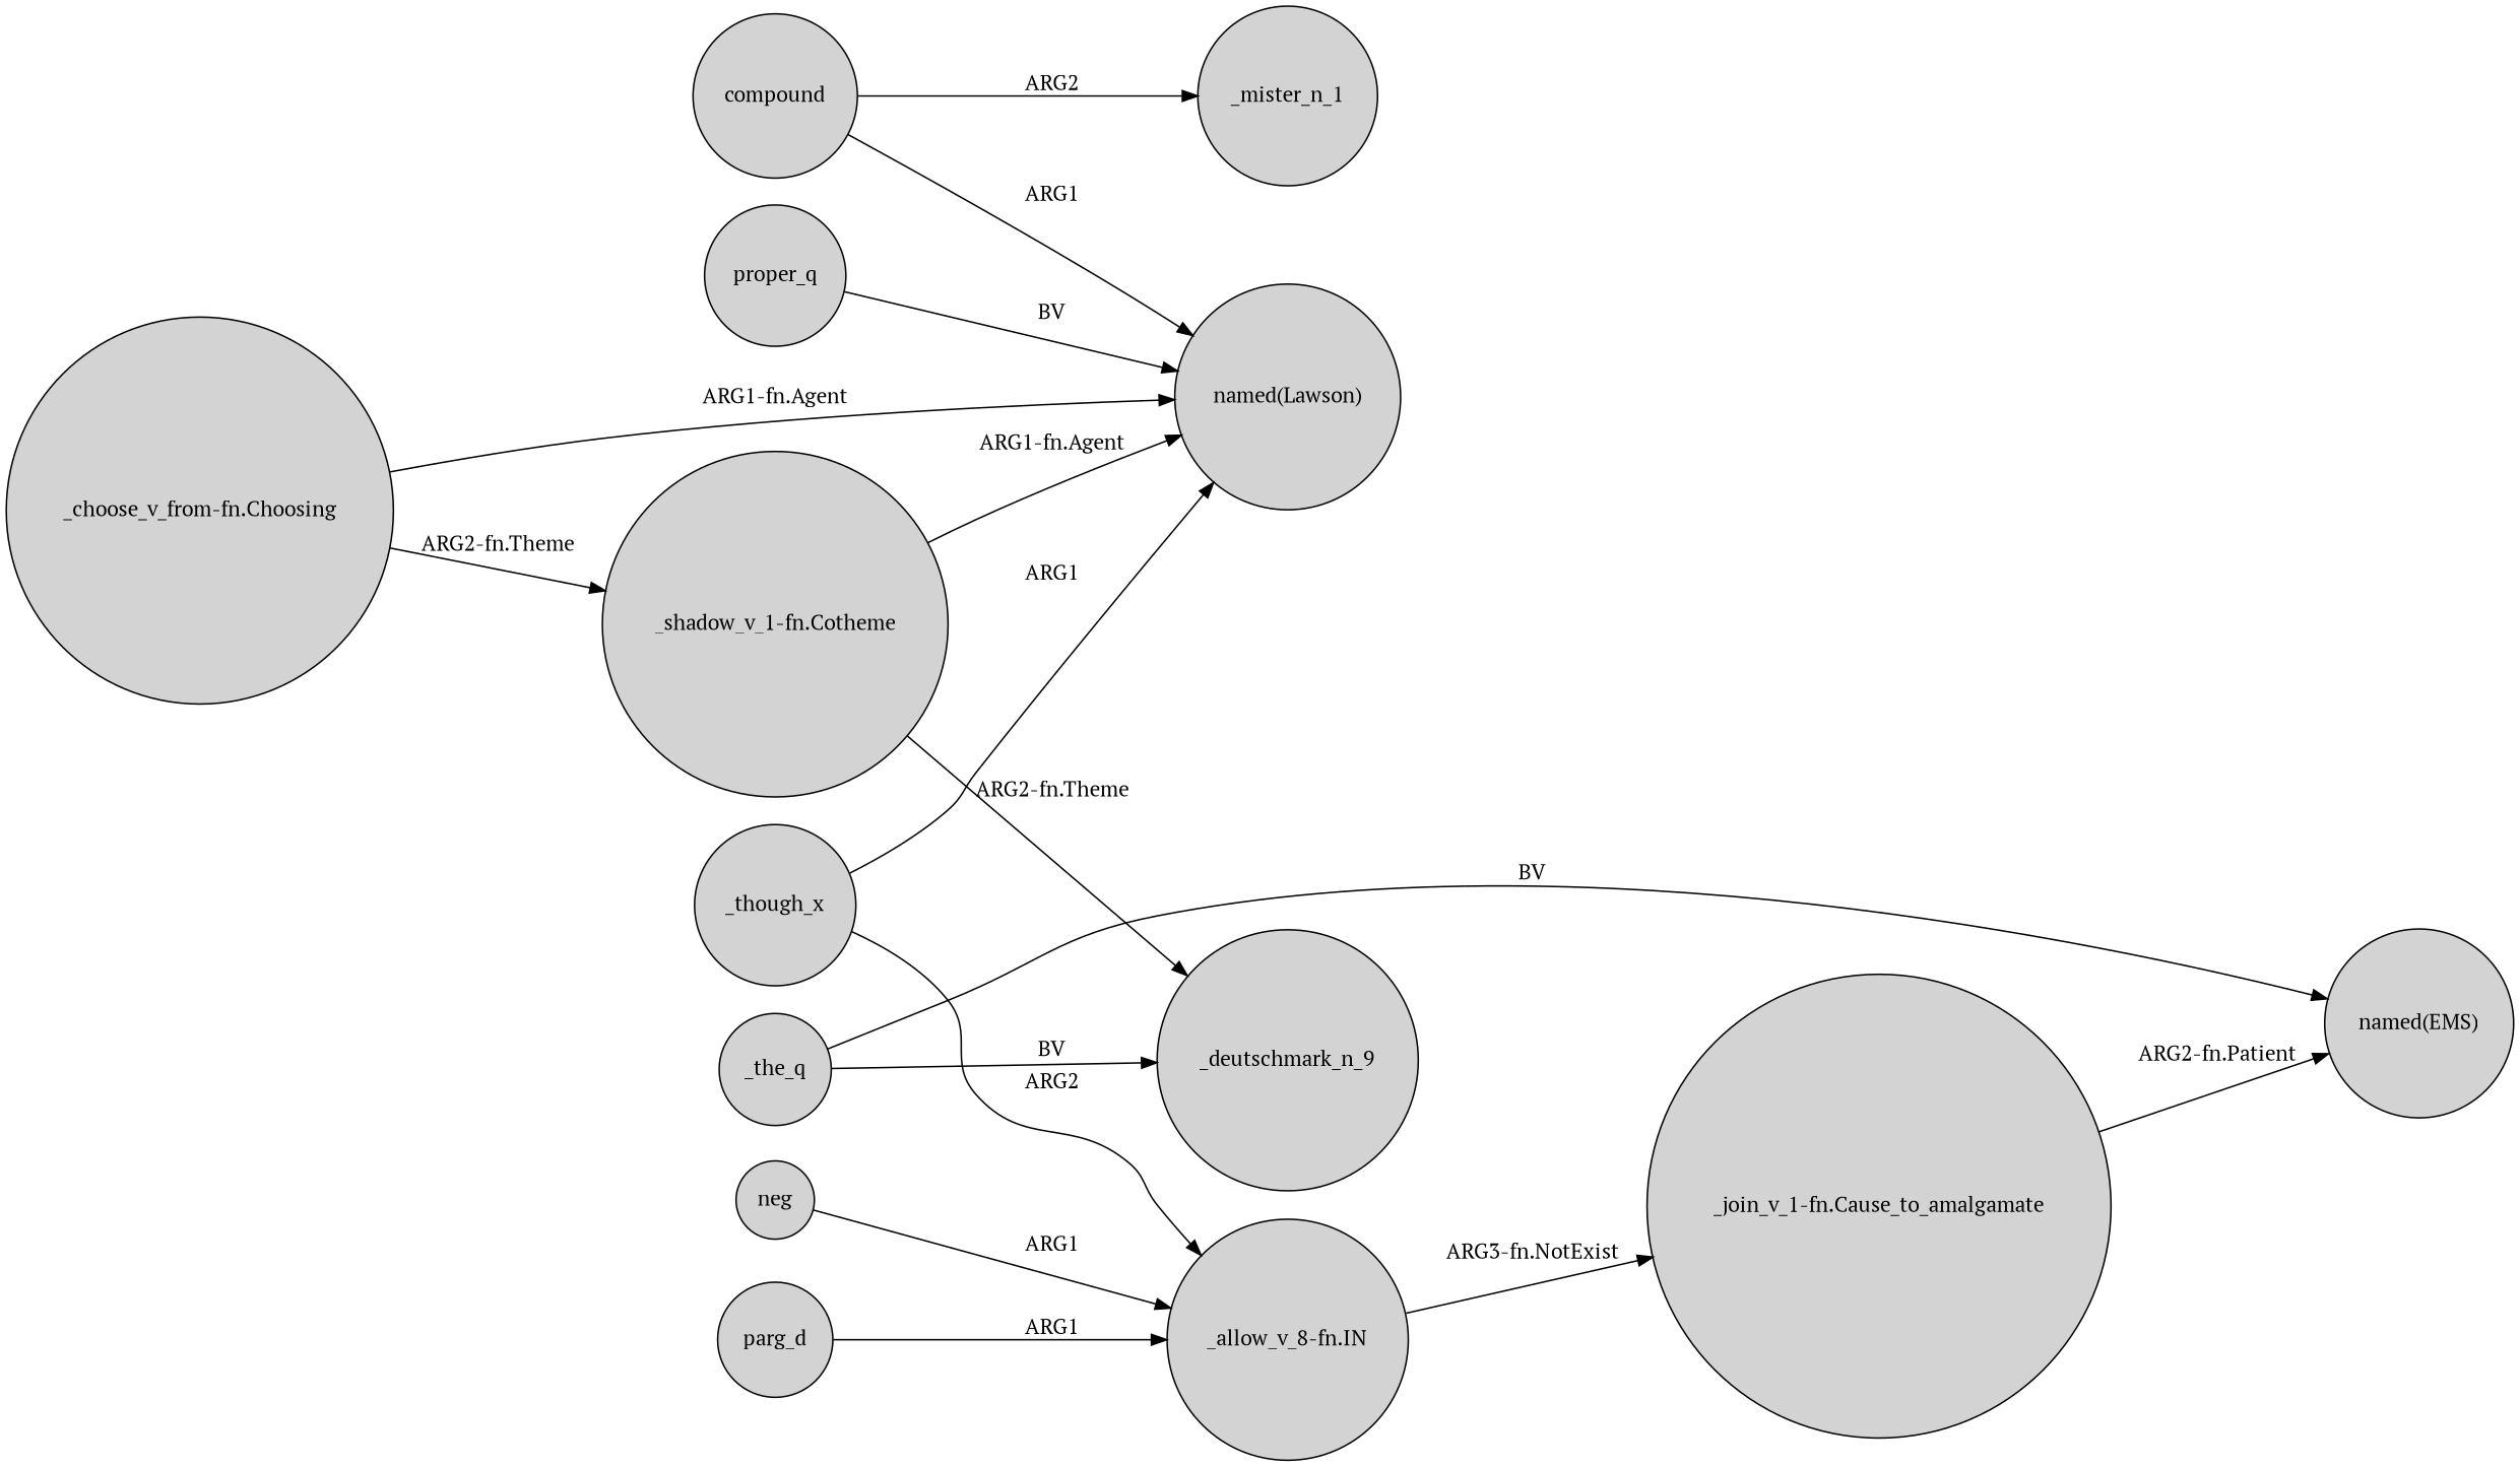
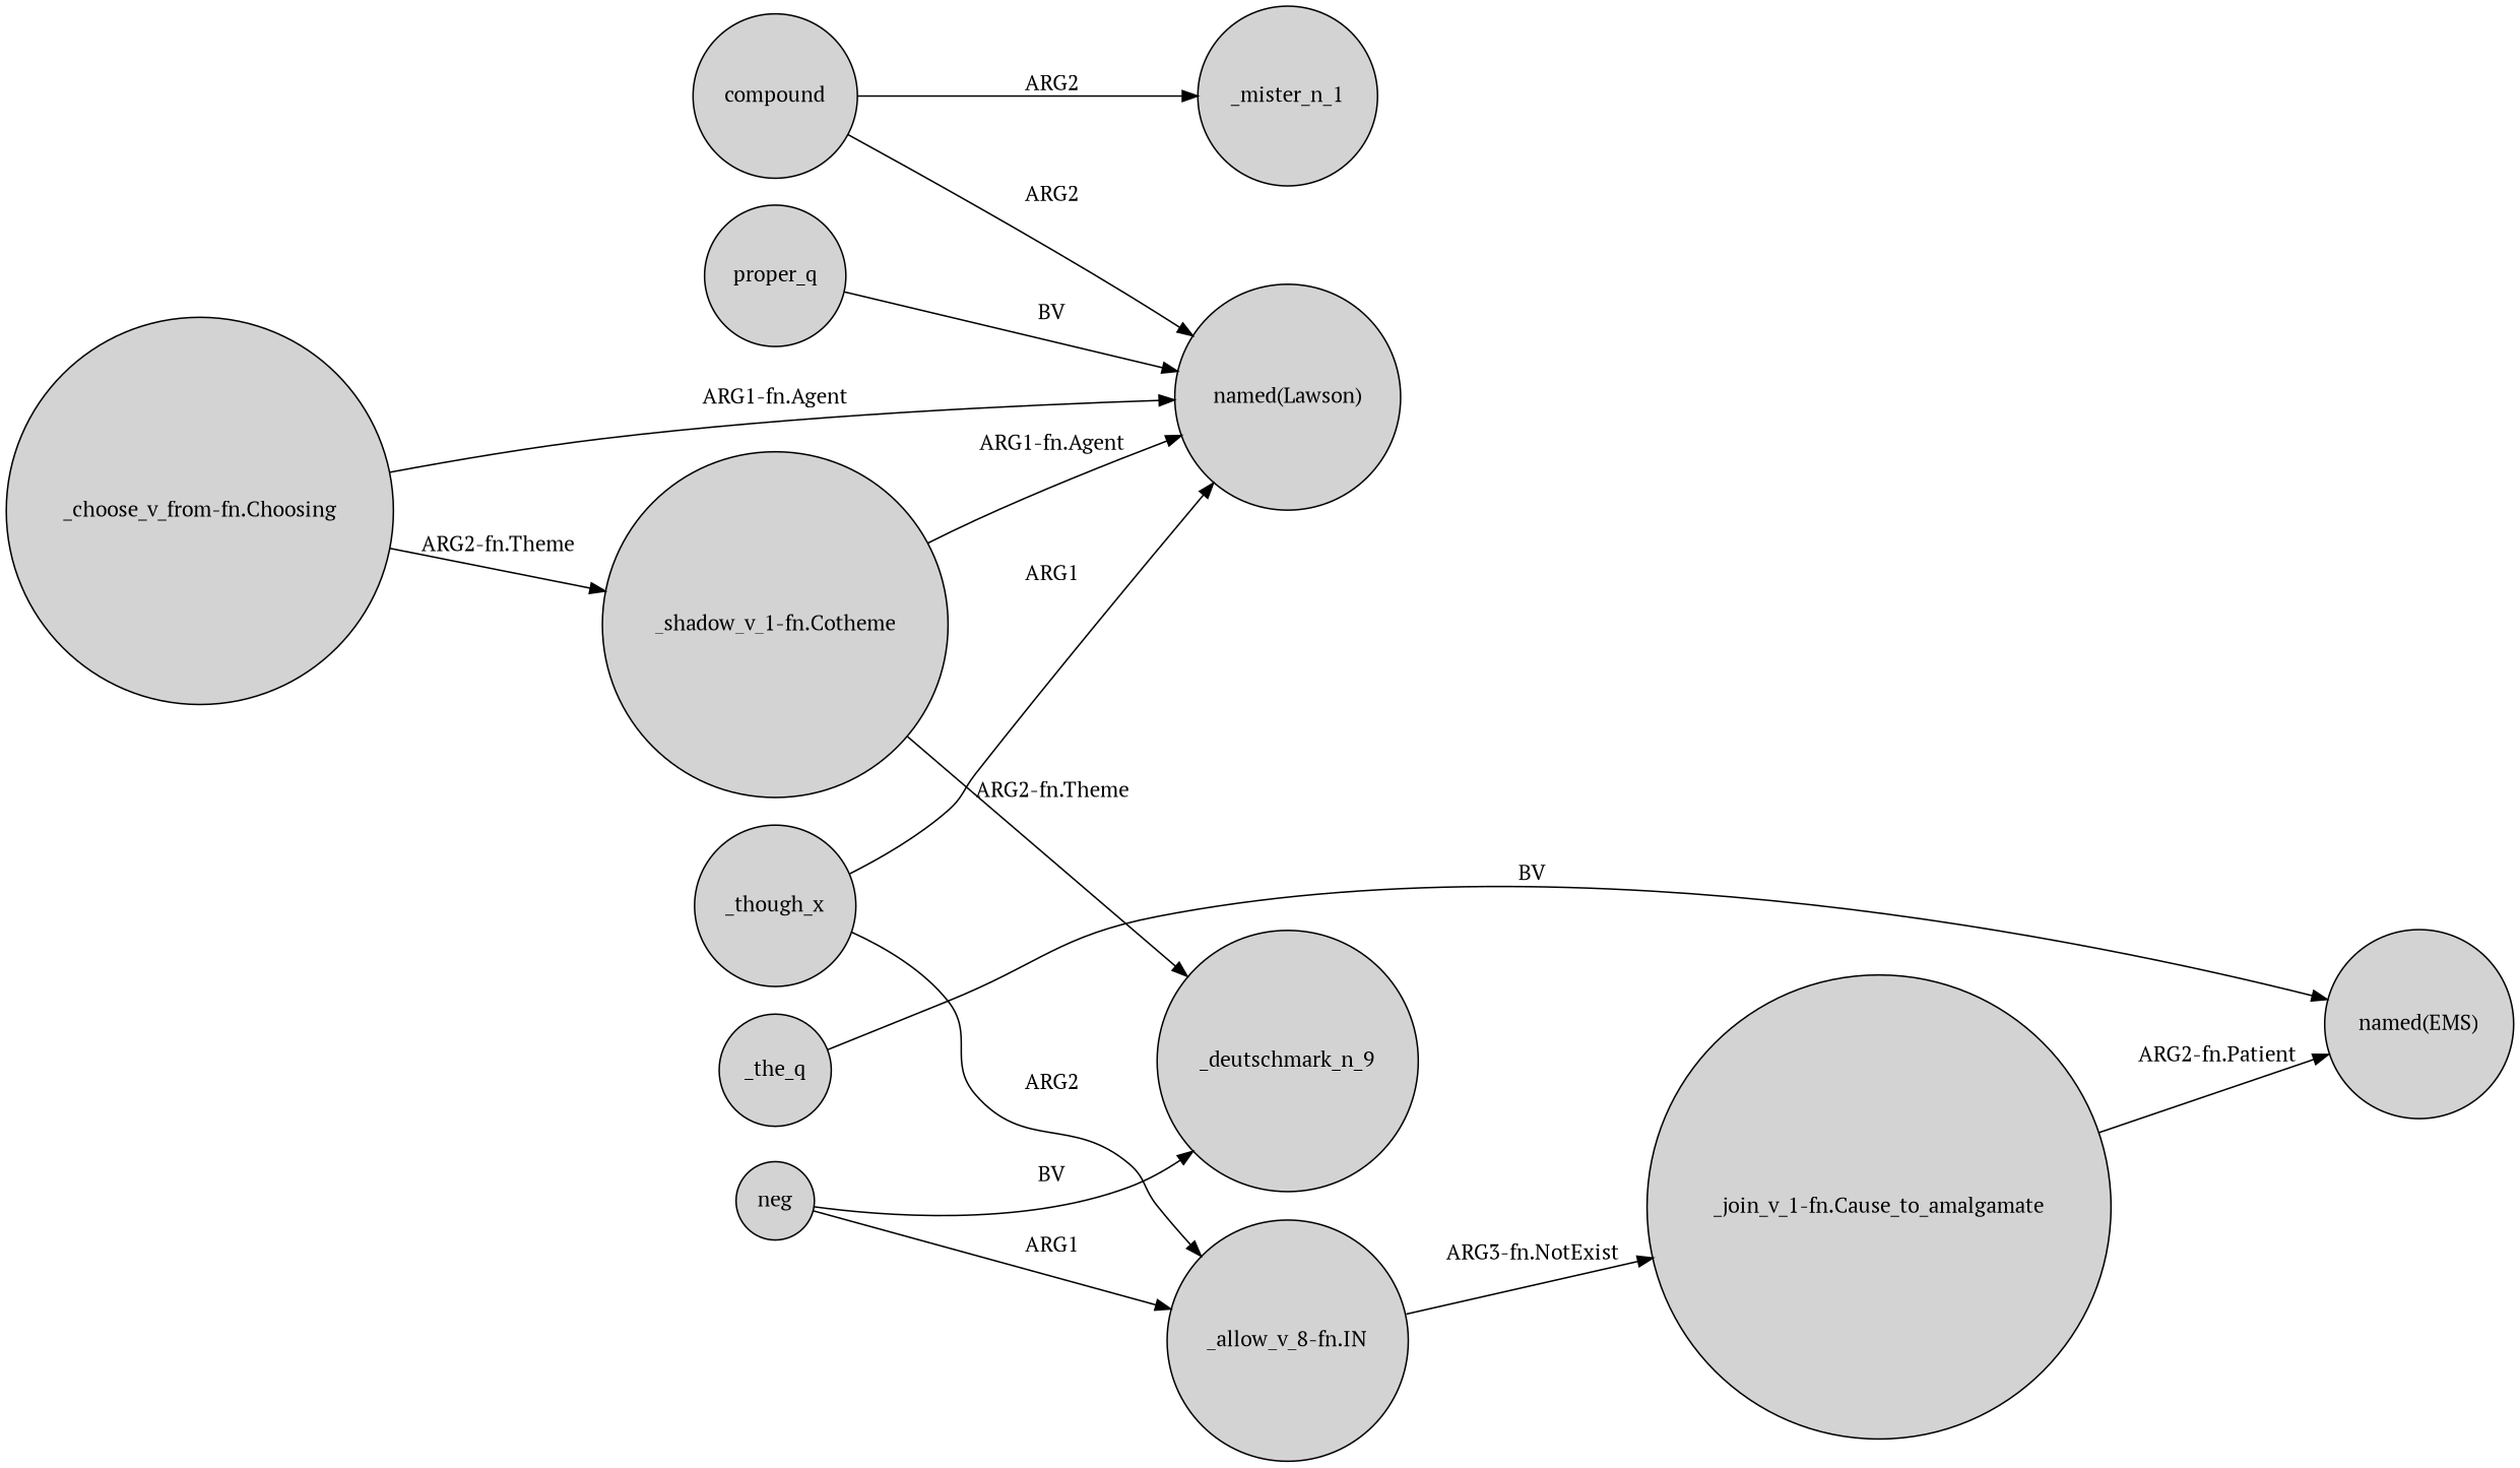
  digraph {
    fontname="PT Serif"
    rankdir=LR
    node [fontname="PT Serif" shape=circle style=filled]
    edge [fontname="PT Serif"]
    _though_x
    "named(Lawson)"
    n3 [label="_allow_v_8-fn.IN"]
    "_join_v_1-fn.Cause_to_amalgamate"
    "_shadow_v_1-fn.Cotheme"
    n6 [label=_deutschmark_n_9]
    "named(EMS)"
    compound
    _mister_n_1
    proper_q
-   parg_d
    "_choose_v_from-fn.Choosing"
    _the_q
    neg
    _though_x -> "named(Lawson)" [label=ARG1]
    _though_x -> n3 [label=ARG2]
    n3 -> "_join_v_1-fn.Cause_to_amalgamate" [label="ARG3-fn.NotExist"]
    "_join_v_1-fn.Cause_to_amalgamate" -> "named(EMS)" [label="ARG2-fn.Patient"]
    "_shadow_v_1-fn.Cotheme" -> "named(Lawson)" [label="ARG1-fn.Agent"]
    "_shadow_v_1-fn.Cotheme" -> n6 [label="ARG2-fn.Theme"]
-   compound -> "named(Lawson)" [label=ARG1]
+   compound -> "named(Lawson)" [label=ARG2]
    compound -> _mister_n_1 [label=ARG2]
    proper_q -> "named(Lawson)" [label=BV]
-   parg_d -> n3 [label=ARG1]
    "_choose_v_from-fn.Choosing" -> "named(Lawson)" [label="ARG1-fn.Agent"]
    "_choose_v_from-fn.Choosing" -> "_shadow_v_1-fn.Cotheme" [label="ARG2-fn.Theme"]
-   _the_q -> n6 [label=BV]
+   neg -> n6 [label=BV]
    _the_q -> "named(EMS)" [label=BV]
    neg -> n3 [label=ARG1]
  }
